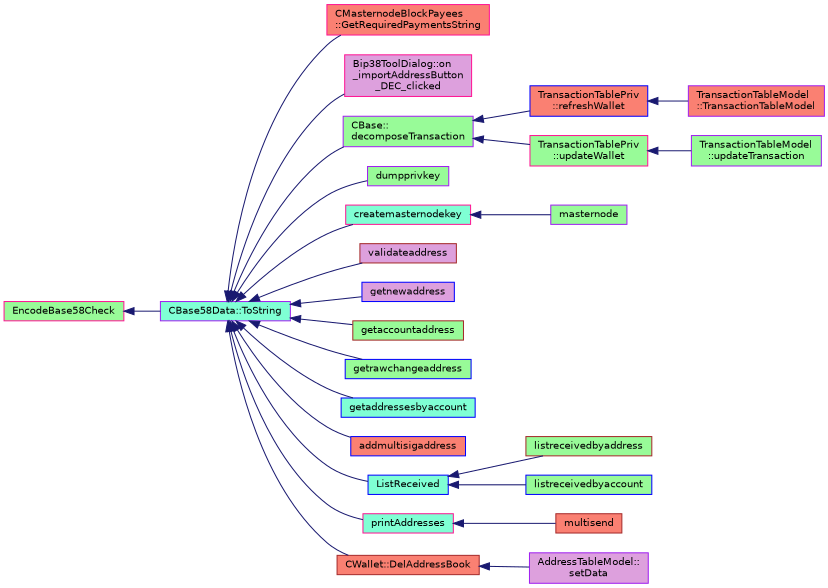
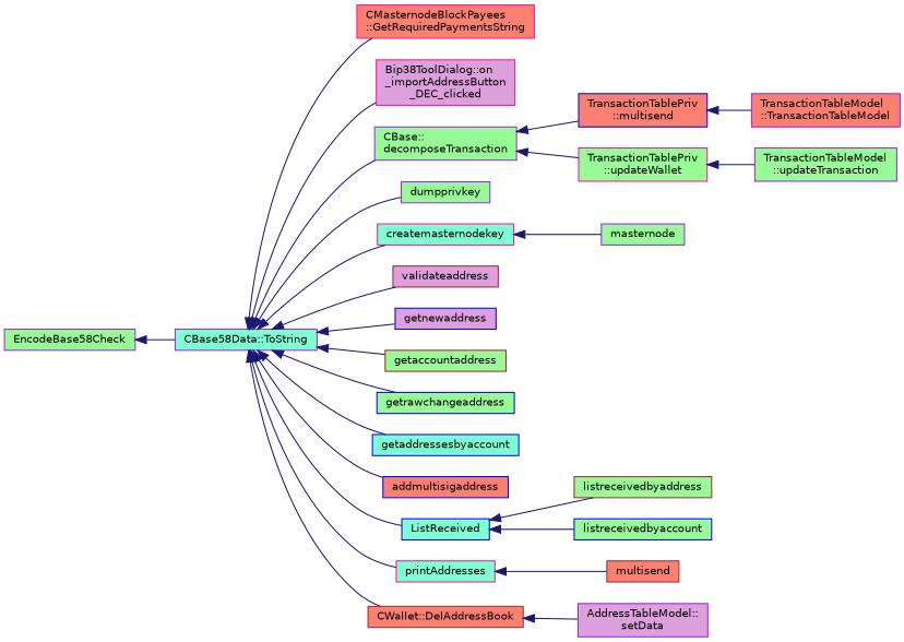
  digraph {
    rankdir=LR
    node [color=purple fillcolor=palegreen fontname=Helvetica fontsize=10 shape=record style=filled]
    edge [color=midnightblue dir=back fontname=Helvetica fontsize=10 labelfontname=Helvetica labelfontsize=10 style=solid]
-   n1 [color=deeppink fontcolor=black height=0.2 label=EncodeBase58Check width=0.4]
+   n1 [fontcolor=black height=0.2 label=EncodeBase58Check width=0.4]
    n2 [fillcolor=aquamarine height=0.2 label="CBase58Data::ToString" width=0.4]
    n3 [color=deeppink fillcolor=salmon height=0.2 label="CMasternodeBlockPayees\l::GetRequiredPaymentsString" width=0.4]
    n4 [color=deeppink fillcolor=plum height=0.2 label="Bip38ToolDialog::on\l_importAddressButton\l_DEC_clicked" width=0.4]
    n5 [height=0.2 label="CBase::\ldecomposeTransaction" width=0.4]
    n6 [height=0.2 label=dumpprivkey width=0.4]
    n7 [color=deeppink fillcolor=aquamarine height=0.2 label=createmasternodekey width=0.4]
    n8 [color=brown fillcolor=plum height=0.2 label=validateaddress width=0.4]
    n9 [color=blue fillcolor=plum height=0.2 label=getnewaddress width=0.4]
    n10 [color=brown height=0.2 label=getaccountaddress width=0.4]
    n11 [color=blue height=0.2 label=getrawchangeaddress width=0.4]
    n12 [color=blue fillcolor=aquamarine height=0.2 label=getaddressesbyaccount width=0.4]
    n13 [color=blue fillcolor=salmon height=0.2 label=addmultisigaddress width=0.4]
    n14 [color=blue fillcolor=aquamarine height=0.2 label=ListReceived width=0.4]
    n15 [color=deeppink fillcolor=aquamarine height=0.2 label=printAddresses width=0.4]
    n16 [color=brown fillcolor=salmon height=0.2 label="CWallet::DelAddressBook" width=0.4]
-   n17 [color=blue fillcolor=salmon height=0.2 label="TransactionTablePriv\l::refreshWallet" width=0.4]
+   n17 [color=blue fillcolor=salmon height=0.2 label="TransactionTablePriv\l::multisend" width=0.4]
    n18 [color=deeppink height=0.2 label="TransactionTablePriv\l::updateWallet" width=0.4]
    n19 [height=0.2 label=masternode width=0.4]
    n20 [color=brown height=0.2 label=listreceivedbyaddress width=0.4]
    n21 [color=blue height=0.2 label=listreceivedbyaccount width=0.4]
    n22 [color=brown fillcolor=salmon height=0.2 label=multisend width=0.4]
    n23 [fillcolor=plum height=0.2 label="AddressTableModel::\lsetData" width=0.4]
    n24 [fillcolor=salmon height=0.2 label="TransactionTableModel\l::TransactionTableModel" width=0.4]
    n25 [height=0.2 label="TransactionTableModel\l::updateTransaction" width=0.4]
    n1 -> n2
    n2 -> n3
    n2 -> n4
    n2 -> n5
    n2 -> n6
    n2 -> n7
    n2 -> n8
    n2 -> n9
    n2 -> n10
    n2 -> n11
    n2 -> n12
    n2 -> n13
    n2 -> n14
    n2 -> n15
    n2 -> n16
    n5 -> n17
    n5 -> n18
    n7 -> n19
    n14 -> n20
    n14 -> n21
    n15 -> n22
    n16 -> n23
    n17 -> n24
    n18 -> n25
  }
